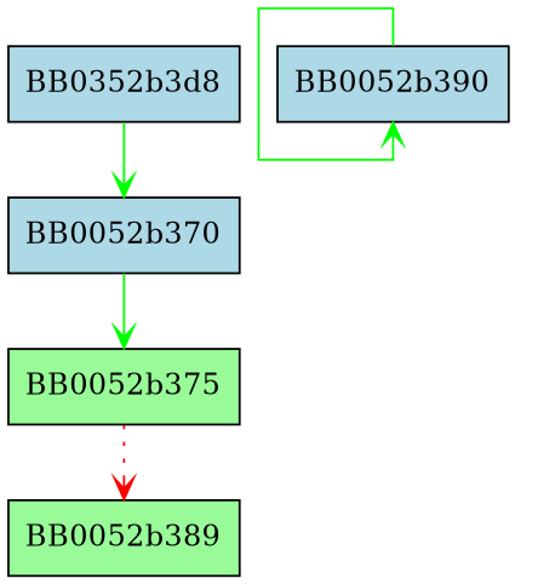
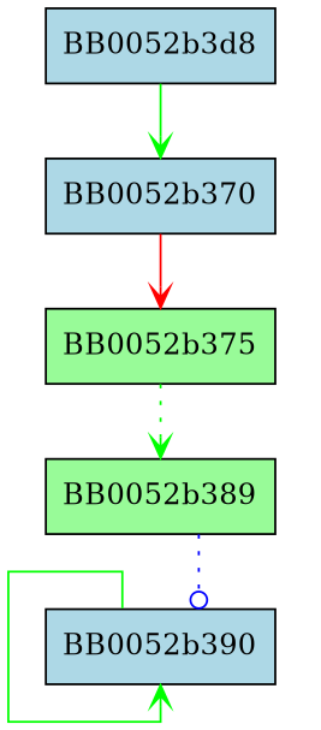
  digraph {
    splines=ortho
    node [fillcolor=lightblue shape=box style=filled]
    edge [arrowhead=vee color=red style=solid]
    BB0052b375 [fillcolor=palegreen]
    BB0052b370
-   BB0052b3d8 [label=BB0352b3d8]
+   BB0052b3d8
    BB0052b389 [fillcolor=palegreen]
    BB0052b390
-   BB0052b375 -> BB0052b389 [style=dotted]
-   BB0052b370 -> BB0052b375 [color=green]
+   BB0052b375 -> BB0052b389 [color=green style=dotted]
+   BB0052b370 -> BB0052b375
    BB0052b3d8 -> BB0052b370 [color=green]
+   BB0052b389 -> BB0052b390 [arrowhead=odot color=blue style=dotted]
    BB0052b390 -> BB0052b390 [color=green]
  }
